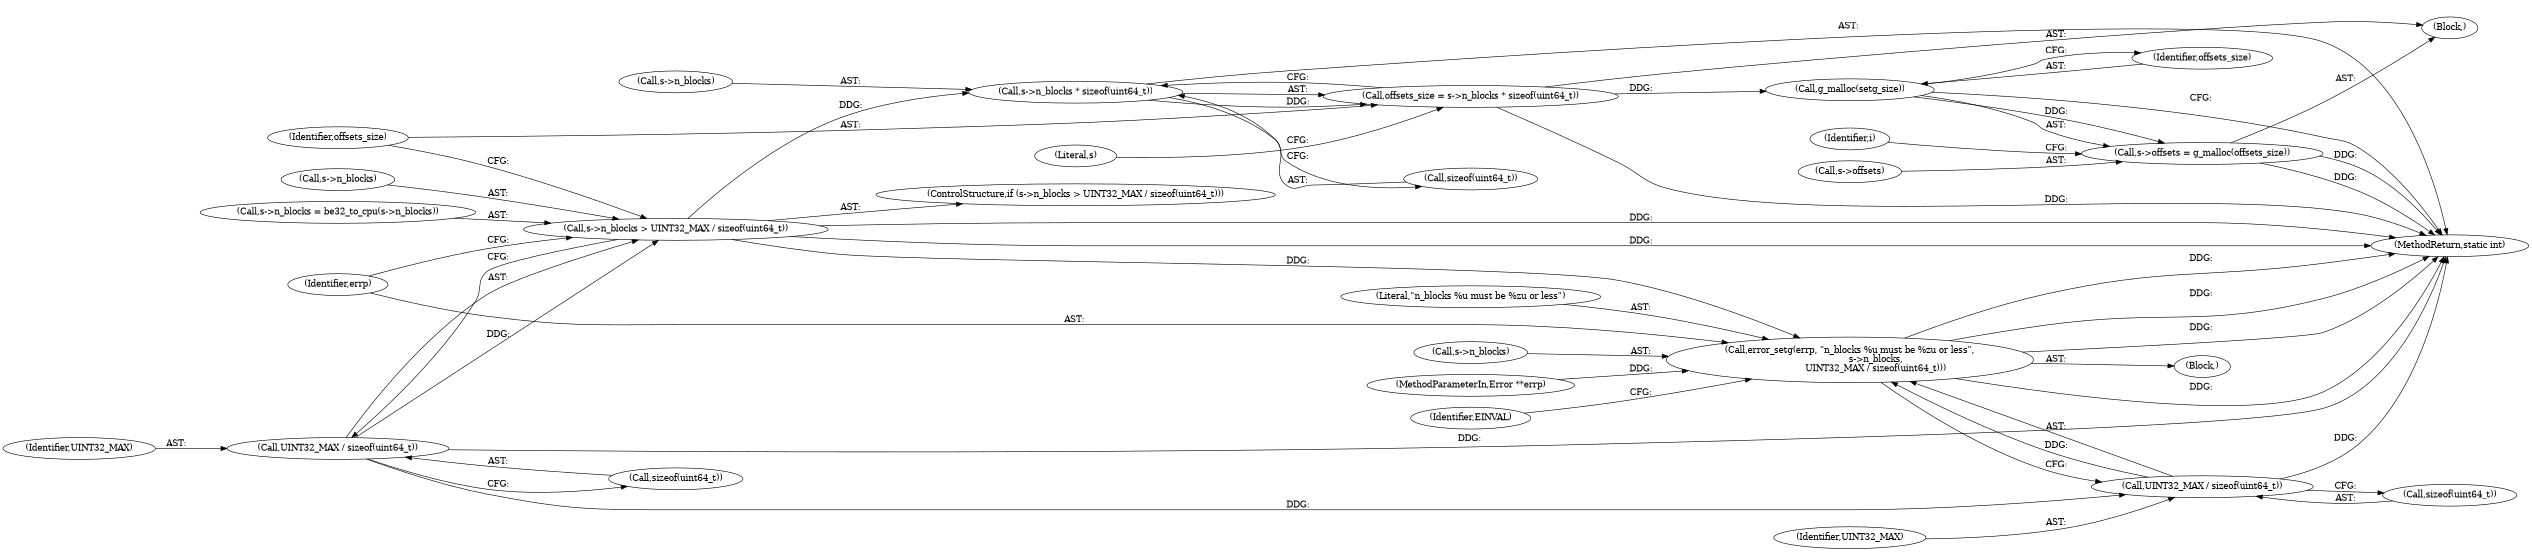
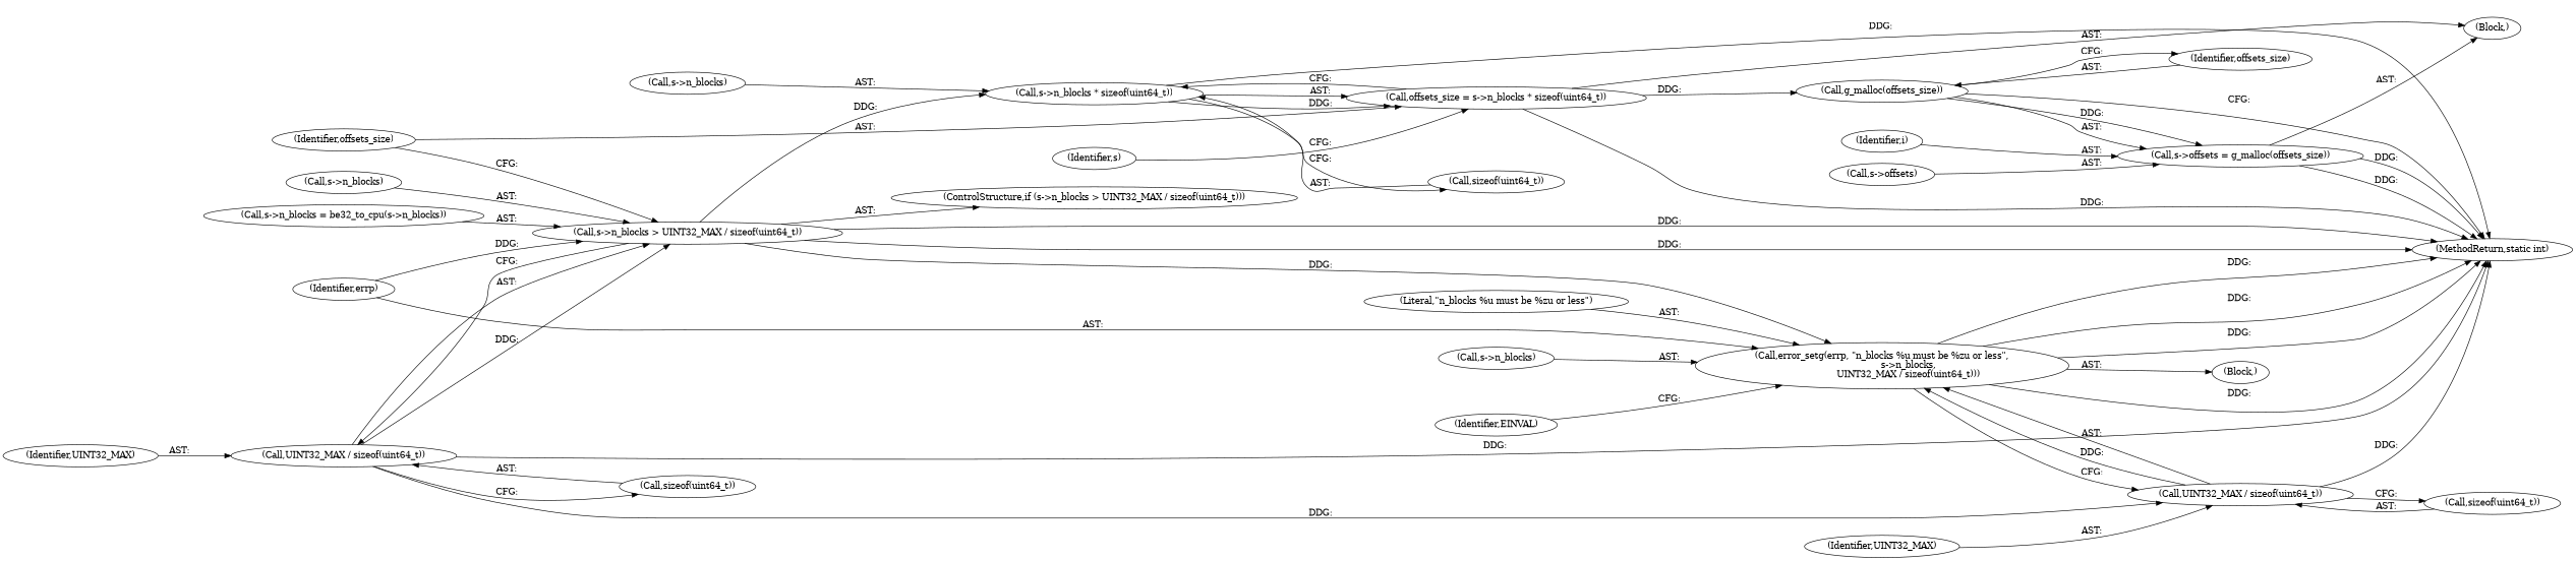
  digraph {
    fontname="DejaVu Serif"
    rankdir=LR
    node [fontname="DejaVu Serif"]
    edge [fontname="DejaVu Serif"]
    n1 [label="(Call,UINT32_MAX / sizeof(uint64_t))"]
    n2 [label="(Call,s->n_blocks > UINT32_MAX / sizeof(uint64_t))"]
    n3 [label="(Call,UINT32_MAX / sizeof(uint64_t))"]
    n4 [label="(Call,sizeof(uint64_t))"]
    n5 [label="(MethodReturn,static int)"]
    n6 [label="(Call,error_setg(errp, \"n_blocks %u must be %zu or less\",\n                   s->n_blocks,\n                   UINT32_MAX / sizeof(uint64_t)))"]
    n7 [label="(Call,s->n_blocks * sizeof(uint64_t))"]
    n8 [label="(ControlStructure,if (s->n_blocks > UINT32_MAX / sizeof(uint64_t)))"]
    n9 [label="(Call,sizeof(uint64_t))"]
    n10 [label="(Block,)"]
    n11 [label="(Call,offsets_size = s->n_blocks * sizeof(uint64_t))"]
    n12 [label="(Call,sizeof(uint64_t))"]
-   n13 [label="(Call,g_malloc(setg_size))"]
+   n13 [label="(Call,g_malloc(offsets_size))"]
    n14 [label="(Block,)"]
    n15 [label="(Call,s->offsets = g_malloc(offsets_size))"]
    n16 [label="(Identifier,offsets_size)"]
    n17 [label="(Call,s->n_blocks)"]
    n18 [label="(Identifier,UINT32_MAX)"]
    n19 [label="(Identifier,errp)"]
    n20 [label="(Call,s->offsets)"]
    n21 [label="(Call,s->n_blocks)"]
    n22 [label="(Identifier,i)"]
    n23 [label="(Identifier,EINVAL)"]
    n24 [label="(Call,s->n_blocks = be32_to_cpu(s->n_blocks))"]
-   n25 [label="(Literal,s)"]
-   n26 [label="(MethodParameterIn,Error **errp)"]
+   n25 [label="(Identifier,s)"]
    n27 [label="(Literal,\"n_blocks %u must be %zu or less\")"]
    n28 [label="(Identifier,UINT32_MAX)"]
    n29 [label="(Call,s->n_blocks)"]
    n30 [label="(Identifier,offsets_size)"]
    n1 -> n2 [label="AST: "]
    n1 -> n2 [label="DDG: "]
    n1 -> n3 [label="DDG: "]
    n1 -> n4 [label="CFG: "]
    n1 -> n5 [label="DDG: "]
    n2 -> n1 [label="CFG: "]
    n2 -> n5 [label="DDG: "]
    n2 -> n5 [label="DDG: "]
    n2 -> n6 [label="DDG: "]
    n2 -> n7 [label="DDG: "]
    n2 -> n8 [label="AST: "]
    n3 -> n5 [label="DDG: "]
    n3 -> n6 [label="AST: "]
    n3 -> n6 [label="DDG: "]
    n3 -> n9 [label="CFG: "]
    n4 -> n1 [label="AST: "]
    n6 -> n3 [label="CFG: "]
    n6 -> n5 [label="DDG: "]
    n6 -> n5 [label="DDG: "]
    n6 -> n5 [label="DDG: "]
    n6 -> n5 [label="DDG: "]
    n6 -> n10 [label="AST: "]
-   n7 -> n5 [label="AST: "]
+   n7 -> n5 [label="DDG: "]
    n7 -> n11 [label="AST: "]
    n7 -> n11 [label="DDG: "]
    n7 -> n12 [label="CFG: "]
    n9 -> n3 [label="AST: "]
    n11 -> n5 [label="DDG: "]
    n11 -> n7 [label="CFG: "]
    n11 -> n13 [label="DDG: "]
    n11 -> n14 [label="AST: "]
    n12 -> n7 [label="AST: "]
    n13 -> n5 [label="CFG: "]
    n13 -> n15 [label="AST: "]
    n13 -> n15 [label="DDG: "]
    n13 -> n16 [label="CFG: "]
    n15 -> n5 [label="DDG: "]
    n15 -> n5 [label="DDG: "]
    n15 -> n14 [label="AST: "]
    n16 -> n13 [label="AST: "]
    n17 -> n2 [label="AST: "]
    n18 -> n3 [label="AST: "]
-   n19 -> n2 [label="CFG: "]
+   n19 -> n2 [label="DDG: "]
    n19 -> n6 [label="AST: "]
    n20 -> n15 [label="AST: "]
    n21 -> n7 [label="AST: "]
-   n22 -> n15 [label="CFG: "]
+   n22 -> n15 [label="AST: "]
    n23 -> n6 [label="CFG: "]
    n24 -> n2 [label="AST: "]
    n25 -> n11 [label="CFG: "]
-   n26 -> n6 [label="DDG: "]
    n27 -> n6 [label="AST: "]
    n28 -> n1 [label="AST: "]
    n29 -> n6 [label="AST: "]
    n30 -> n2 [label="CFG: "]
    n30 -> n11 [label="AST: "]
  }
